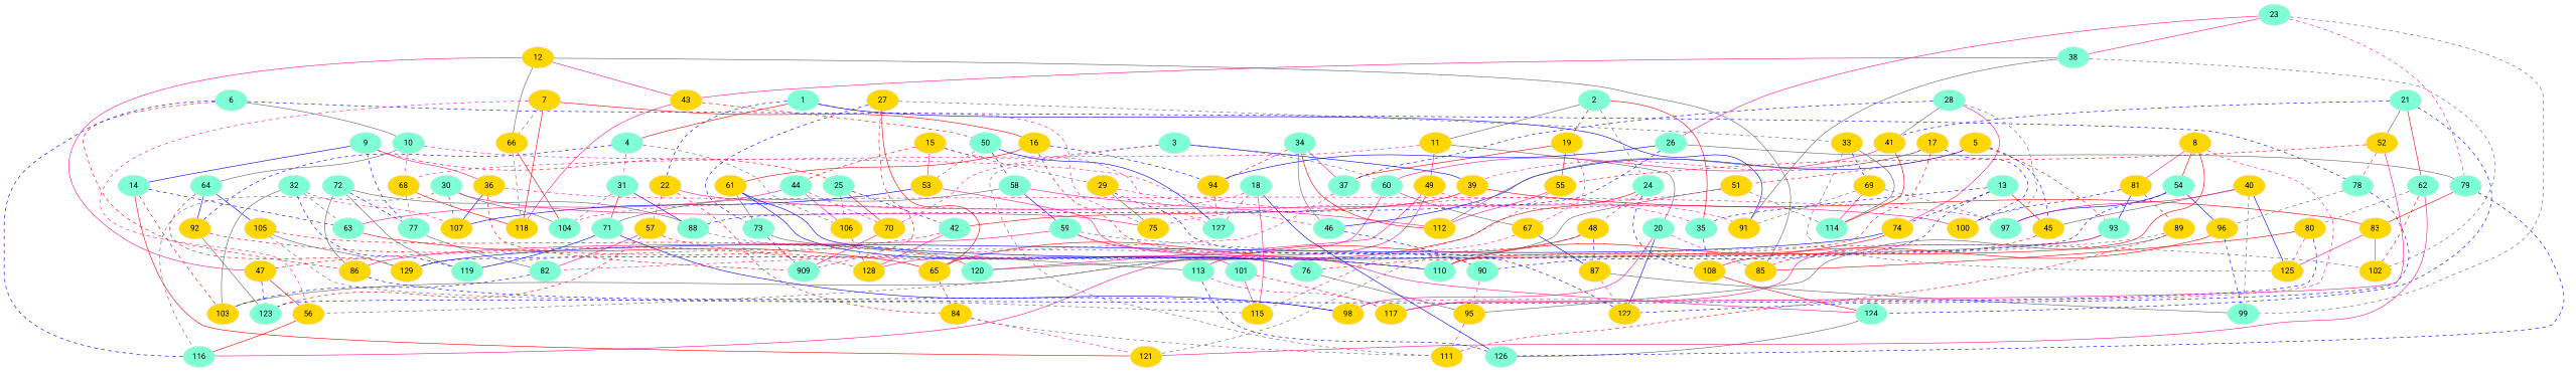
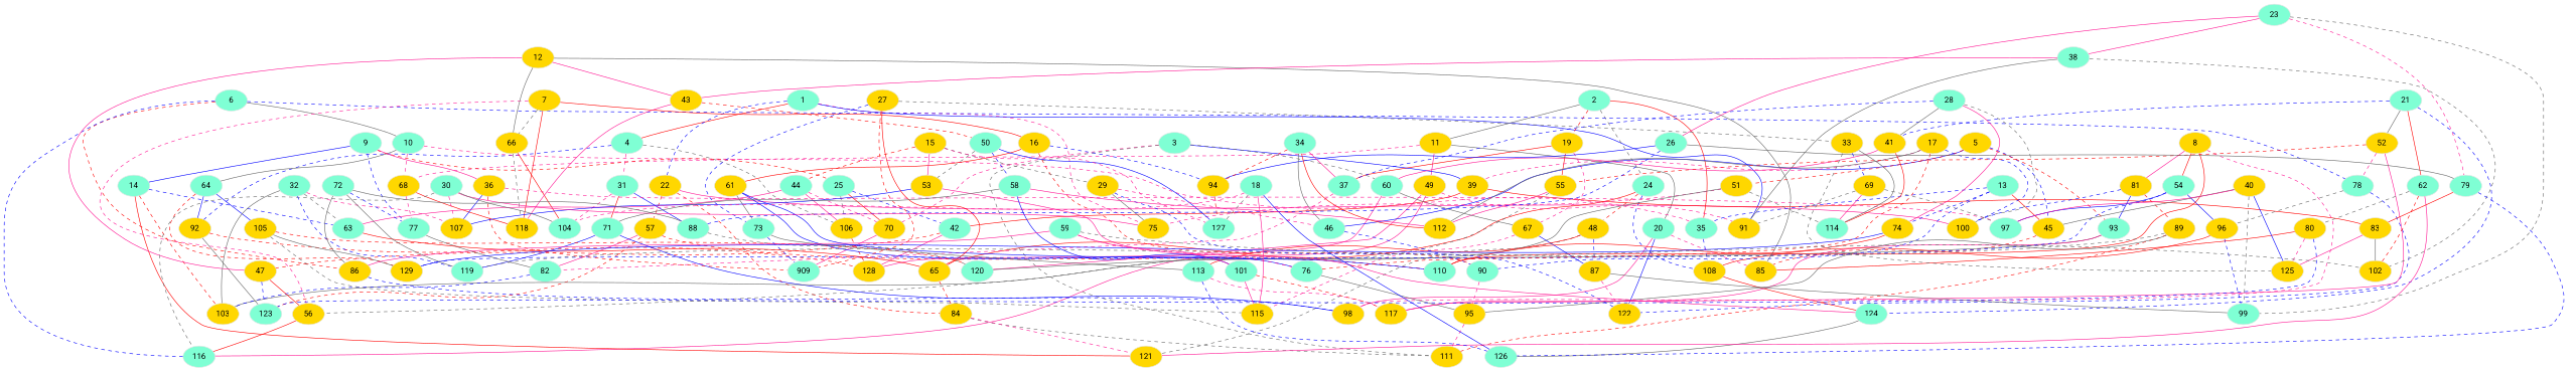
  graph {
    fontname=Roboto
    node [color=gray90 fillcolor=gold fontname=Roboto style=filled]
    edge [color=deeppink fontname=Roboto style=dashed]
    1 [fillcolor=aquamarine]
    4 [fillcolor=aquamarine]
    22
    75
    91
    31 [fillcolor=aquamarine]
    92
    106
    100
    57
    84
    2 [fillcolor=aquamarine]
    11
    19
    24 [fillcolor=aquamarine]
    35 [fillcolor=aquamarine]
    68
    20 [fillcolor=aquamarine]
    49
    37 [fillcolor=aquamarine]
    55
    67
    48
    65
    108
    3 [fillcolor=aquamarine]
    39
    60 [fillcolor=aquamarine]
    70
    111
    42 [fillcolor=aquamarine]
    83
    128
    n34 [fillcolor=aquamarine label=909]
    104 [fillcolor=aquamarine]
    88 [fillcolor=aquamarine]
    71 [fillcolor=aquamarine]
    123 [fillcolor=aquamarine]
    5
    45
    46 [fillcolor=aquamarine]
    51
    93 [fillcolor=aquamarine]
    85
    90 [fillcolor=aquamarine]
    103
    114 [fillcolor=aquamarine]
    120 [fillcolor=aquamarine]
    117
    6 [fillcolor=aquamarine]
    10 [fillcolor=aquamarine]
    78 [fillcolor=aquamarine]
    86
    116 [fillcolor=aquamarine]
    64 [fillcolor=aquamarine]
    122
    96
    98
    7
    16
    56
    66
    118
    61
    94
    54 [fillcolor=aquamarine]
    8
    81
    110 [fillcolor=aquamarine]
    97 [fillcolor=aquamarine]
    129
    89
    9 [fillcolor=aquamarine]
    14 [fillcolor=aquamarine]
    25 [fillcolor=aquamarine]
    36
    77 [fillcolor=aquamarine]
    63 [fillcolor=aquamarine]
    121
    107
    82 [fillcolor=aquamarine]
    105
    12
    43
    47
    50 [fillcolor=aquamarine]
    13 [fillcolor=aquamarine]
    74
    95
    15
    29
    44 [fillcolor=aquamarine]
    53
    127 [fillcolor=aquamarine]
    124 [fillcolor=aquamarine]
    76 [fillcolor=aquamarine]
    73 [fillcolor=aquamarine]
    17
    112
    18 [fillcolor=aquamarine]
    115
    126 [fillcolor=aquamarine]
    87
    21 [fillcolor=aquamarine]
    41
    52
    62 [fillcolor=aquamarine]
    102
    80
    23 [fillcolor=aquamarine]
    26 [fillcolor=aquamarine]
    38 [fillcolor=aquamarine]
    79 [fillcolor=aquamarine]
    99 [fillcolor=aquamarine]
    113 [fillcolor=aquamarine]
    27
    33
    69
    125
    28 [fillcolor=aquamarine]
    30 [fillcolor=aquamarine]
    119 [fillcolor=aquamarine]
    32 [fillcolor=aquamarine]
    34 [fillcolor=aquamarine]
    40
    58 [fillcolor=aquamarine]
    101 [fillcolor=aquamarine]
    59 [fillcolor=aquamarine]
    72 [fillcolor=aquamarine]
    1 -- 4 [color=red style=solid]
    1 -- 22 [color=blue]
    1 -- 75
    1 -- 91 [color=blue style=solid]
    4 -- 31
    4 -- 92 [color=blue]
    4 -- 106 [color=gray40]
    22 -- 100 [style=solid]
    22 -- 57 [color=red]
    22 -- 84 [color=red]
    31 -- 104
    31 -- 88 [color=blue style=solid]
    31 -- 71 [color=red style=solid]
    92 -- 128 [color=red]
    92 -- 123 [color=gray40 style=solid]
    106 -- 128 [color=red]
    57 -- 123 [color=red]
    57 -- 110 [color=red]
    57 -- 82 [style=solid]
    84 -- 111 [color=gray40]
    84 -- 121
    2 -- 11 [color=gray40 style=solid]
    2 -- 19 [color=red]
    2 -- 24 [color=gray40]
    2 -- 35 [color=red style=solid]
    11 -- 68
    11 -- 20 [color=gray40 style=solid]
    11 -- 49 [style=solid]
    19 -- 37 [color=red style=solid]
    19 -- 55 [color=red style=solid]
    19 -- 67
    24 -- 48 [color=red]
    24 -- 65 [color=red style=solid]
    24 -- 108 [color=blue]
    35 -- 108 [color=blue]
    68 -- 118 [color=red style=solid]
    68 -- 77
    20 -- 85
    20 -- 122 [color=blue style=solid]
    20 -- 98 [style=solid]
    49 -- 91
    49 -- 120 [style=solid]
    49 -- 116 [style=solid]
    37 -- 82
    55 -- 56 [color=gray40]
    55 -- 112 [style=solid]
    67 -- 115
    67 -- 87 [color=blue style=solid]
    48 -- 121 [color=gray40]
    48 -- 87 [color=blue]
    48 -- 113 [color=red style=solid]
    65 -- 84 [color=red]
    108 -- 124 [color=red style=solid]
    3 -- 39 [color=blue style=solid]
    3 -- 60 [color=gray40]
    3 -- 70
    3 -- 111 [color=gray40]
    39 -- 42 [color=red style=solid]
    39 -- 83 [color=red style=solid]
    60 -- 67 [color=gray40 style=solid]
    60 -- 128 [style=solid]
    70 -- n34 [style=solid]
    42 -- 128 [style=solid]
    42 -- 47 [color=red]
    83 -- 102 [color=gray40 style=solid]
    83 -- 125 [style=solid]
    88 -- 120 [color=gray40]
    71 -- 98 [color=blue style=solid]
    71 -- 119 [color=blue style=solid]
    5 -- 45 [color=blue]
    5 -- 46 [color=blue style=solid]
    5 -- 51 [color=red]
    5 -- 93 [color=red]
    45 -- 85 [color=red]
    46 -- 90 [color=blue]
    51 -- 75
    51 -- 103 [color=gray40 style=solid]
    51 -- 114 [color=gray40]
    93 -- 120 [color=gray40 style=solid]
    93 -- 117 [style=solid]
    90 -- 95
    6 -- 10 [color=gray40 style=solid]
    6 -- 78 [color=blue]
    6 -- 86 [color=red]
    6 -- 116 [color=blue]
    10 -- 35
    10 -- 68
    10 -- 64 [color=gray40 style=solid]
    78 -- 122 [color=blue]
    78 -- 96 [color=gray40]
    86 -- 98 [color=blue]
    64 -- 92 [color=blue style=solid]
    64 -- 129 [color=red]
    64 -- 105 [color=blue style=solid]
    96 -- 108 [color=red style=solid]
    96 -- 99 [color=blue]
    7 -- 16 [color=red style=solid]
    7 -- 56
    7 -- 66 [color=gray40]
    7 -- 118 [color=red style=solid]
    16 -- 90 [color=red]
    16 -- 61 [color=red style=solid]
    16 -- 94 [color=blue]
    56 -- 116 [color=red style=solid]
    66 -- 104 [color=red style=solid]
    66 -- 118 [color=gray40]
    61 -- 110 [color=blue style=solid]
    61 -- 76 [color=blue style=solid]
    61 -- 73 [color=gray40 style=solid]
    94 -- 127 [color=red]
    54 -- 96 [color=blue style=solid]
    54 -- 97 [color=blue style=solid]
    54 -- 129 [color=blue]
    8 -- 98
    8 -- 54 [color=red style=solid]
    8 -- 81 [style=solid]
    8 -- 110 [color=red style=solid]
    81 -- 100 [color=blue]
    81 -- 93 [color=blue style=solid]
    81 -- 89 [color=red]
    89 -- 111 [color=red]
    89 -- 95 [color=gray40 style=solid]
    89 -- 119 [color=gray40]
    9 -- 14 [color=blue style=solid]
    9 -- 25 [color=red]
    9 -- 36 [style=solid]
    9 -- 77 [color=blue]
    14 -- 103 [color=red]
    14 -- 63 [color=blue]
    14 -- 121 [color=red style=solid]
    25 -- 106 [color=gray40]
    25 -- 70 [color=red style=solid]
    25 -- 42 [color=blue]
    36 -- n34 [color=red]
    36 -- 97
    36 -- 107 [color=blue style=solid]
    77 -- 82 [color=gray40 style=solid]
    63 -- 65 [color=red style=solid]
    82 -- 103 [color=blue]
    105 -- 120 [color=red]
    105 -- 129 [color=gray40 style=solid]
    105 -- 115 [color=gray40]
    12 -- 85 [color=gray40 style=solid]
    12 -- 66 [color=gray40 style=solid]
    12 -- 43 [style=solid]
    12 -- 47 [style=solid]
    43 -- 118 [style=solid]
    43 -- 50 [color=red]
    47 -- 123 [color=blue]
    47 -- 56 [color=red style=solid]
    50 -- 53 [color=gray40]
    50 -- 127 [color=blue style=solid]
    50 -- 58 [color=blue]
    13 -- 35 [color=blue]
    13 -- 45 [color=red style=solid]
    13 -- 90 [color=blue]
    13 -- 74 [color=blue]
    74 -- 110 [color=red style=solid]
    74 -- 129 [color=blue style=solid]
    95 -- 111
    15 -- 29 [color=gray40]
    15 -- 44 [color=red]
    15 -- 53 [style=solid]
    15 -- 127
    29 -- 75 [color=gray40 style=solid]
    29 -- 46
    29 -- 122 [color=blue]
    44 -- 106 [style=solid]
    44 -- 70
    44 -- 63 [style=solid]
    53 -- 107 [color=blue style=solid]
    53 -- 124 [style=solid]
    124 -- 126 [color=gray40 style=solid]
    76 -- 95 [color=gray40 style=solid]
    73 -- n34 [color=blue]
    73 -- 113 [color=gray40 style=solid]
    17 -- 100 [color=blue]
    17 -- 39
    17 -- 76 [color=red]
    17 -- 112 [color=gray40 style=solid]
    18 -- 104
    18 -- 127 [color=gray40]
    18 -- 115 [style=solid]
    18 -- 126 [color=blue style=solid]
    87 -- 122
    87 -- 99 [color=gray40 style=solid]
    21 -- 124 [color=blue]
    21 -- 41 [color=blue]
    21 -- 52 [color=gray40 style=solid]
    21 -- 62 [color=red style=solid]
    41 -- 60 [style=solid]
    41 -- 114 [color=red style=solid]
    52 -- 55 [color=red]
    52 -- 117 [style=solid]
    52 -- 78
    62 -- 121 [style=solid]
    62 -- 102 [color=red]
    62 -- 80 [color=gray40]
    80 -- 123 [color=blue]
    80 -- 85 [color=red style=solid]
    80 -- 125
    23 -- 26 [style=solid]
    23 -- 38 [style=solid]
    23 -- 79
    23 -- 99 [color=gray40]
    26 -- 88 [color=blue]
    26 -- 94 [color=blue style=solid]
    26 -- 79 [color=gray40 style=solid]
    38 -- 91 [color=gray40 style=solid]
    38 -- 43 [style=solid]
    38 -- 102 [color=gray40]
    79 -- 83 [color=red style=solid]
    79 -- 126 [color=blue]
    113 -- 117
    113 -- 126 [color=blue]
    27 -- 65 [color=red style=solid]
    27 -- n34 [color=red]
    27 -- 73 [color=blue]
    27 -- 33 [color=gray40]
    33 -- 114 [color=gray40 style=solid]
    33 -- 69 [color=blue]
    33 -- 125 [color=gray40]
    69 -- 91 [color=gray40]
    69 -- 114 [style=solid]
    69 -- 97 [color=gray40]
    28 -- 100 [color=gray40]
    28 -- 37 [color=blue]
    28 -- 74 [style=solid]
    28 -- 41 [color=gray40 style=solid]
    30 -- 75 [style=solid]
    30 -- 104 [color=gray40 style=solid]
    30 -- 116 [color=gray40]
    30 -- 107
    32 -- 103 [color=gray40 style=solid]
    32 -- 63 [color=gray40]
    32 -- 107
    32 -- 119 [color=blue]
    34 -- 37 [style=solid]
    34 -- 46 [color=gray40 style=solid]
    34 -- 94 [color=red]
    34 -- 112 [color=red style=solid]
    40 -- 45 [color=gray40 style=solid]
    40 -- 97 [style=solid]
    40 -- 99 [color=gray40]
    40 -- 125 [color=blue style=solid]
    58 -- 71 [color=gray40 style=solid]
    58 -- 112 [style=solid]
-   58 -- 59 [color=blue style=solid]
+   58 -- 101 [color=blue style=solid]
    101 -- 117 [color=red]
    101 -- 115 [style=solid]
    59 -- 86 [style=solid]
    59 -- 76
    59 -- 102 [color=gray40]
    59 -- 101 [style=solid]
    72 -- 88 [color=gray40 style=solid]
    72 -- 86 [color=gray40 style=solid]
    72 -- 77 [color=blue]
    72 -- 119 [color=gray40 style=solid]
  }
